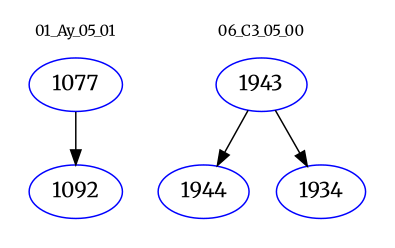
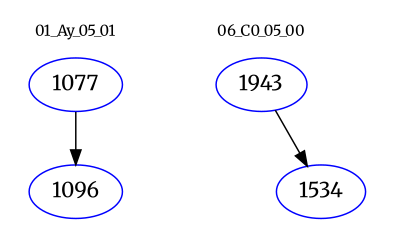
  digraph {
    fontname=Merriweather
    node [color=blue fontname=Merriweather]
    edge [color=black fontname=Merriweather]
    n1 [label=1077]
-   n2 [label=1092]
+   n2 [label=1096]
    n3 [label=1943]
-   n4 [label=1944]
-   n5 [label=1934]
+   n5 [label=1534]
    subgraph cluster_1 {
      color=white
      fontsize=10
      label="01_Ay_05_01"
      n1
      n2
    }
    subgraph cluster_2 {
      color=white
      fontsize=10
-     label="06_C3_05_00"
+     label="06_C0_05_00"
      n3
-     n4
      n5
    }
    n1 -> n2
-   n3 -> n4
    n3 -> n5
  }
